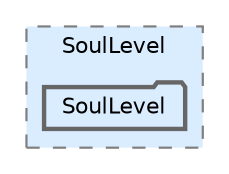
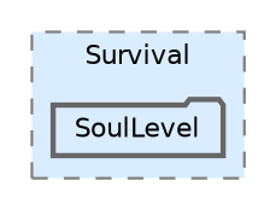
  digraph {
    compound=true
    rankdir=LR
    n1 [color=gray40 fillcolor="#daedff" fontname=Helvetica fontsize=10 height=0.2 label=SoulLevel shape=folder style="filled,bold" width=0.4]
    subgraph cluster_1 {
      bgcolor="#daedff"
      fontname=Helvetica
      fontsize=10
-     label=SoulLevel
+     label=Survival
      pencolor=grey50
      style="filled,dashed"
      n1
    }
  }
